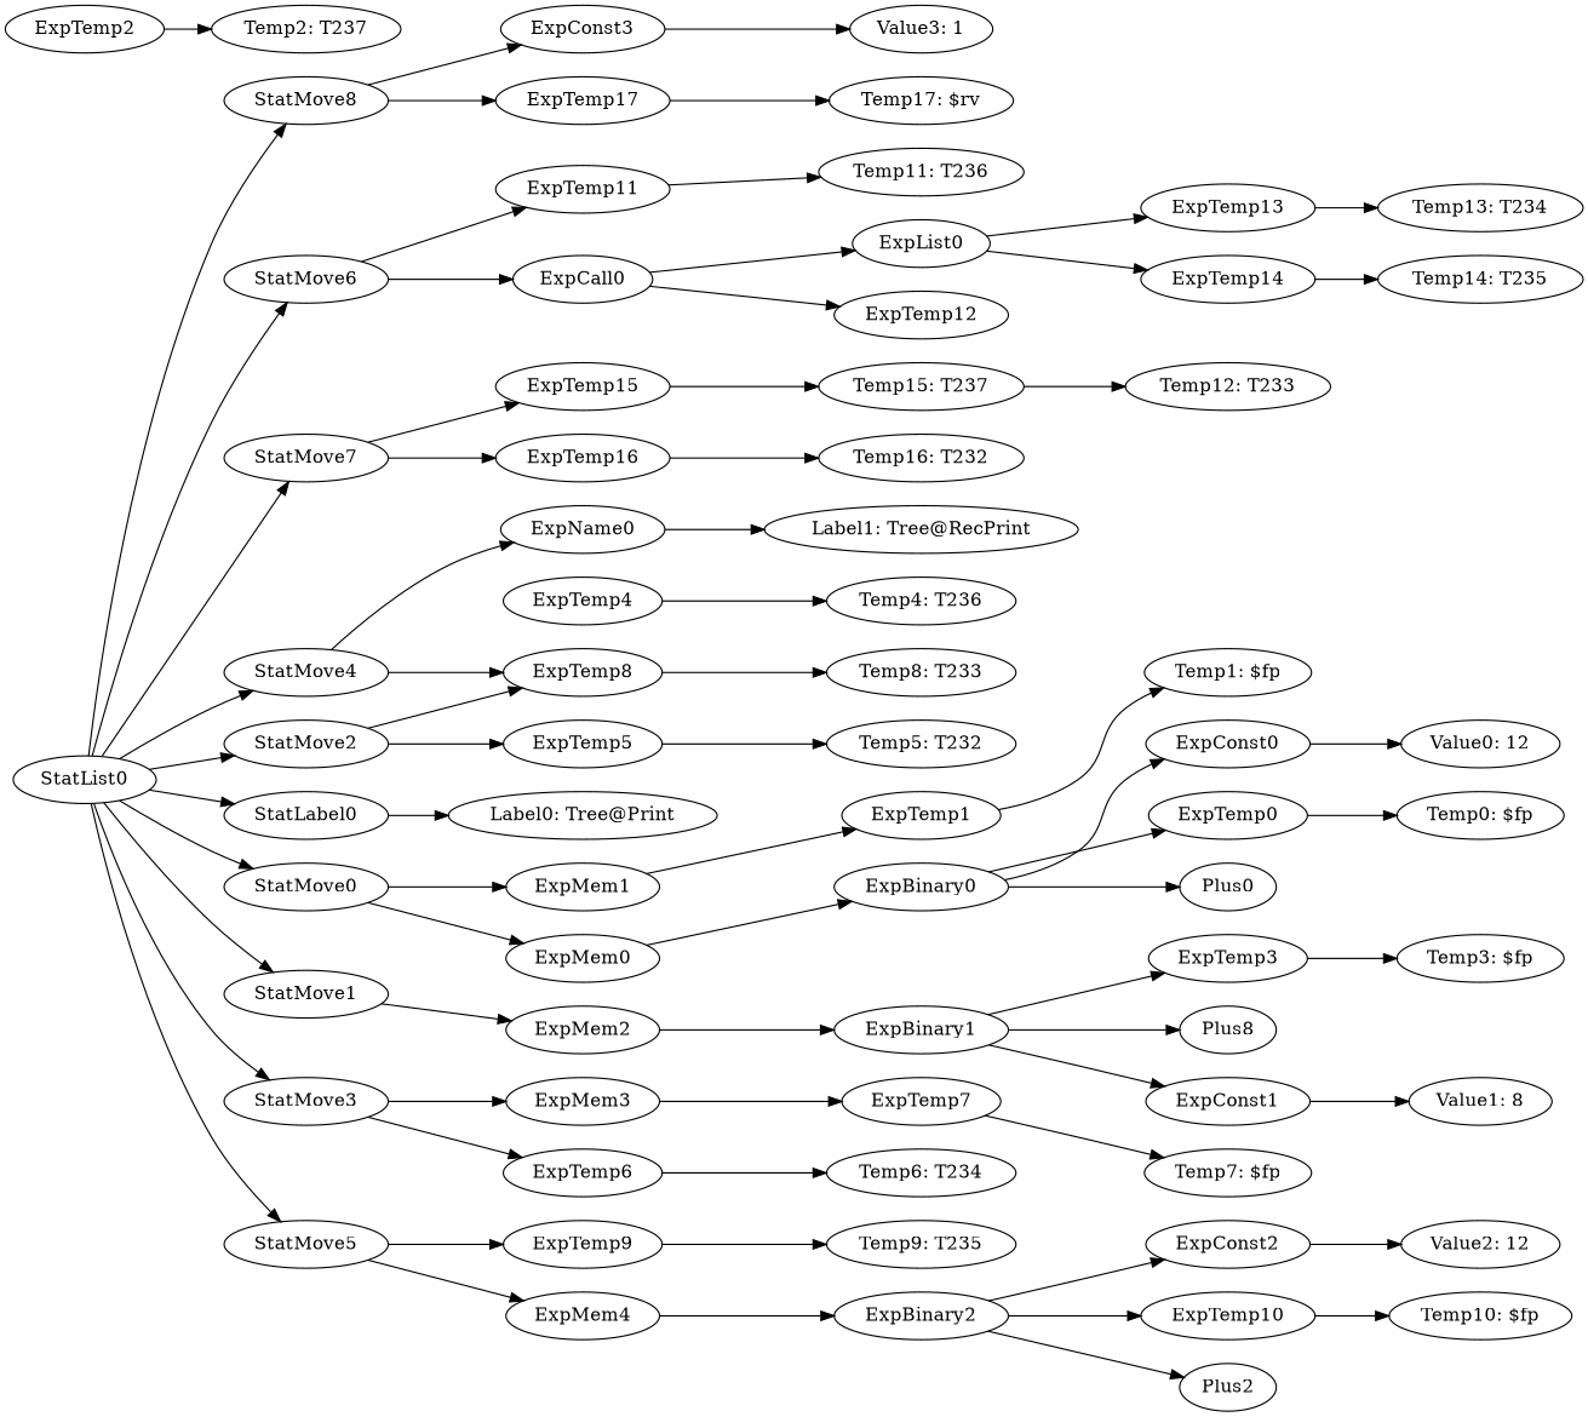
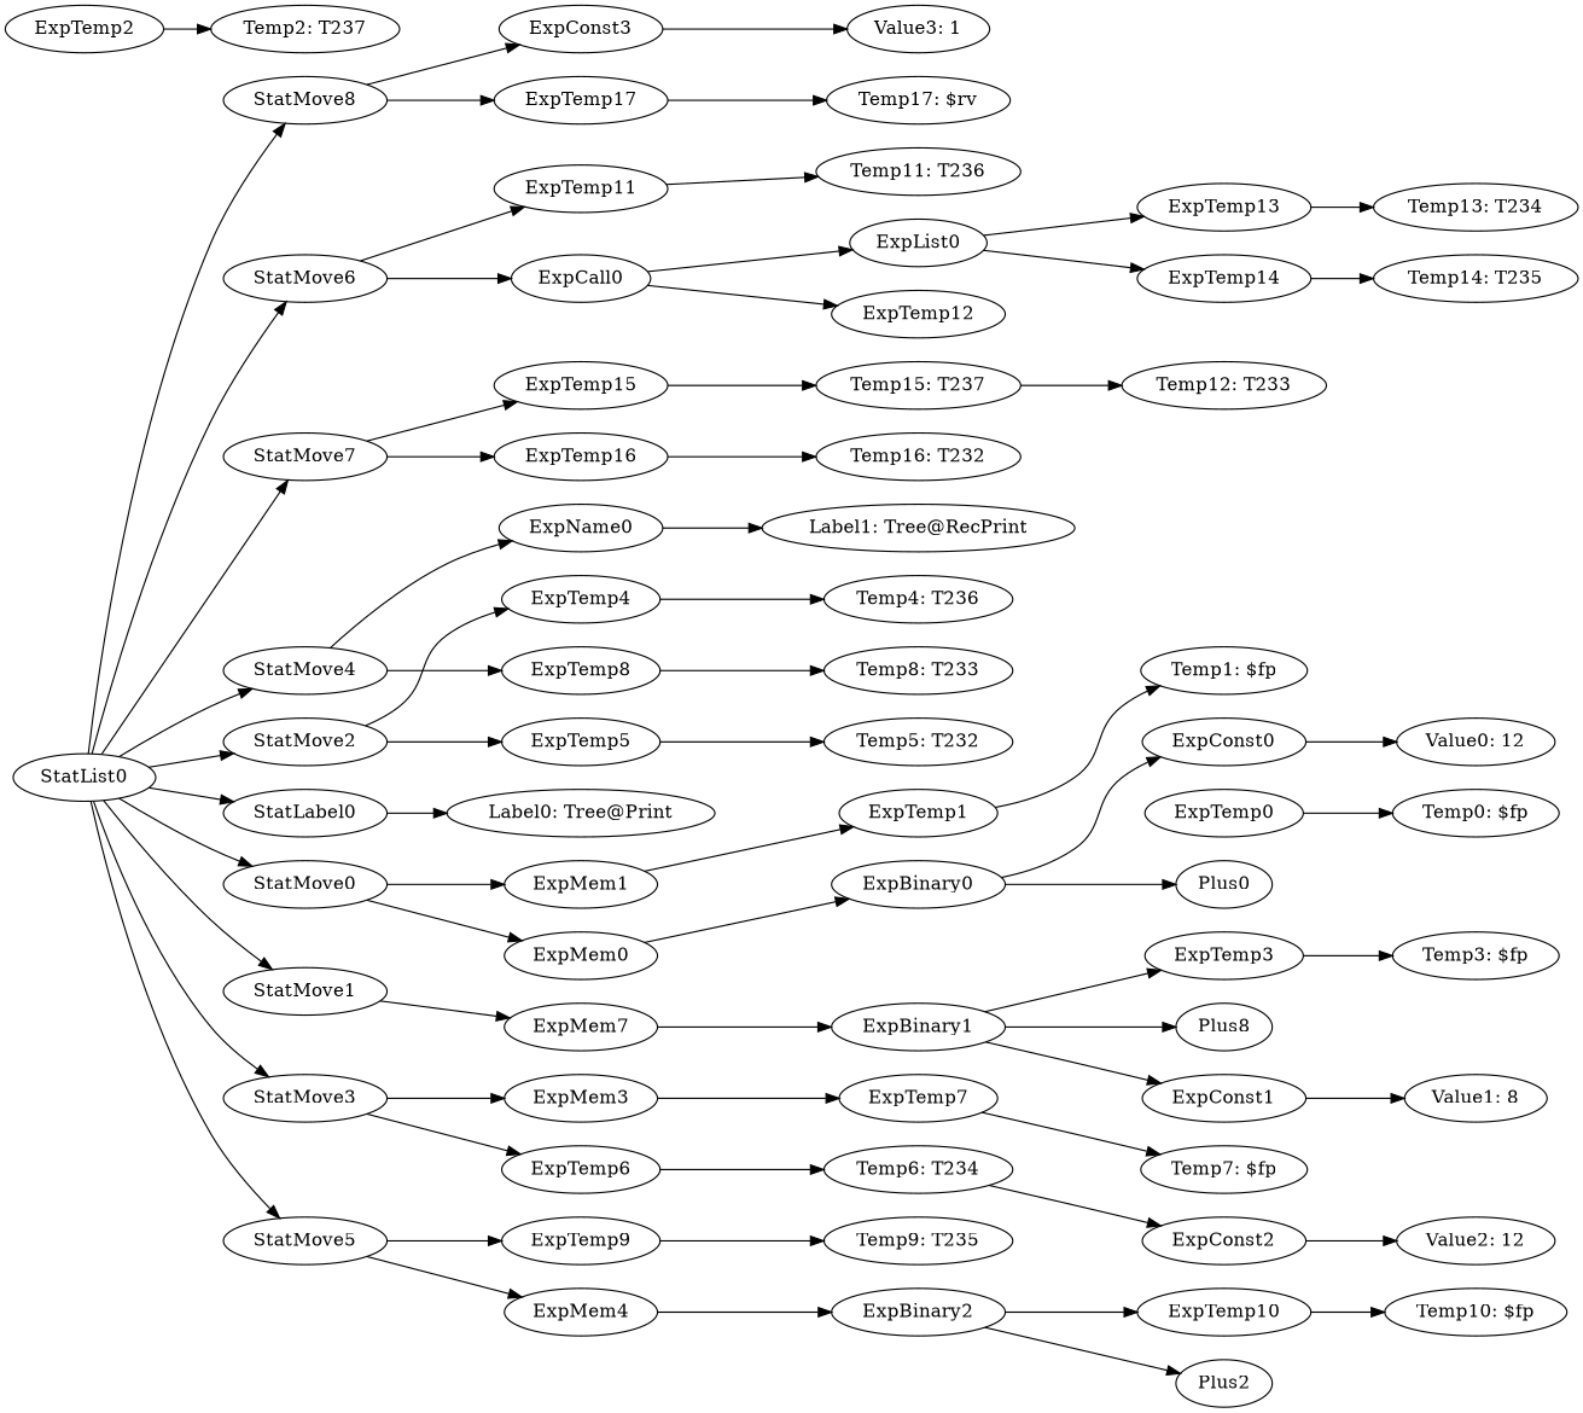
  digraph {
    ordering=out
    rankdir=LR
    ExpConst3
    "Value3: 1"
    StatMove8
    ExpTemp17
    "Temp17: $rv"
    ExpTemp15
    "Temp15: T237"
    "Temp12: T233"
    ExpList0
    ExpTemp13
    ExpTemp14
    "Temp13: T234"
    "Temp14: T235"
    ExpTemp16
    "Temp16: T232"
    StatMove6
    ExpTemp11
    ExpCall0
    "Temp11: T236"
    ExpTemp12
    ExpConst2
    "Value2: 12"
    ExpBinary2
    ExpTemp10
    Plus2
    "Temp10: $fp"
    ExpTemp9
    "Temp9: T235"
    ExpName0
    "Label1: Tree@RecPrint"
    ExpMem1
    ExpTemp1
    "Temp1: $fp"
    ExpConst0
    "Value0: 12"
    StatMove7
    StatMove4
    ExpTemp8
    "Temp8: T233"
    ExpMem0
    ExpBinary0
    ExpTemp0
    Plus0
    "Temp0: $fp"
    ExpBinary1
    ExpTemp3
    n47 [label=Plus8]
    ExpConst1
    "Temp3: $fp"
    "Value1: 8"
    ExpMem3
    ExpTemp7
    "Temp7: $fp"
    ExpTemp2
    "Temp2: T237"
    StatMove2
    ExpTemp4
    ExpTemp5
    "Temp4: T236"
    "Temp5: T232"
    StatLabel0
    "Label0: Tree@Print"
    StatList0
    StatMove0
    StatMove1
    StatMove3
    StatMove5
-   ExpMem2
+   ExpMem2 [label=ExpMem7]
    ExpTemp6
    ExpMem4
    "Temp6: T234"
    ExpConst3 -> "Value3: 1"
    StatMove8 -> ExpConst3
    StatMove8 -> ExpTemp17
    ExpTemp17 -> "Temp17: $rv"
    ExpTemp15 -> "Temp15: T237"
    "Temp15: T237" -> "Temp12: T233"
    ExpList0 -> ExpTemp13
    ExpList0 -> ExpTemp14
    ExpTemp13 -> "Temp13: T234"
    ExpTemp14 -> "Temp14: T235"
    ExpTemp16 -> "Temp16: T232"
    StatMove6 -> ExpTemp11
    StatMove6 -> ExpCall0
    ExpTemp11 -> "Temp11: T236"
    ExpCall0 -> ExpList0
    ExpCall0 -> ExpTemp12
    ExpConst2 -> "Value2: 12"
-   ExpBinary2 -> ExpConst2
+   "Temp6: T234" -> ExpConst2
    ExpBinary2 -> ExpTemp10
    ExpBinary2 -> Plus2
    ExpTemp10 -> "Temp10: $fp"
    ExpTemp9 -> "Temp9: T235"
    ExpName0 -> "Label1: Tree@RecPrint"
    ExpMem1 -> ExpTemp1
    ExpTemp1 -> "Temp1: $fp"
    ExpConst0 -> "Value0: 12"
    StatMove7 -> ExpTemp15
    StatMove7 -> ExpTemp16
    StatMove4 -> ExpName0
    StatMove4 -> ExpTemp8
    ExpTemp8 -> "Temp8: T233"
    ExpMem0 -> ExpBinary0
    ExpBinary0 -> ExpConst0
-   ExpBinary0 -> ExpTemp0
    ExpBinary0 -> Plus0
    ExpTemp0 -> "Temp0: $fp"
    ExpBinary1 -> ExpTemp3
    ExpBinary1 -> n47
    ExpBinary1 -> ExpConst1
    ExpTemp3 -> "Temp3: $fp"
    ExpConst1 -> "Value1: 8"
    ExpMem3 -> ExpTemp7
    ExpTemp7 -> "Temp7: $fp"
    ExpTemp2 -> "Temp2: T237"
-   StatMove2 -> ExpTemp8
+   StatMove2 -> ExpTemp4
    StatMove2 -> ExpTemp5
    ExpTemp4 -> "Temp4: T236"
    ExpTemp5 -> "Temp5: T232"
    StatLabel0 -> "Label0: Tree@Print"
    StatList0 -> StatMove8
    StatList0 -> StatMove6
    StatList0 -> StatMove7
    StatList0 -> StatMove4
    StatList0 -> StatMove2
    StatList0 -> StatLabel0
    StatList0 -> StatMove0
    StatList0 -> StatMove1
    StatList0 -> StatMove3
    StatList0 -> StatMove5
    StatMove0 -> ExpMem1
    StatMove0 -> ExpMem0
    StatMove1 -> ExpMem2
    StatMove3 -> ExpMem3
    StatMove3 -> ExpTemp6
    StatMove5 -> ExpTemp9
    StatMove5 -> ExpMem4
    ExpMem2 -> ExpBinary1
    ExpTemp6 -> "Temp6: T234"
    ExpMem4 -> ExpBinary2
  }
